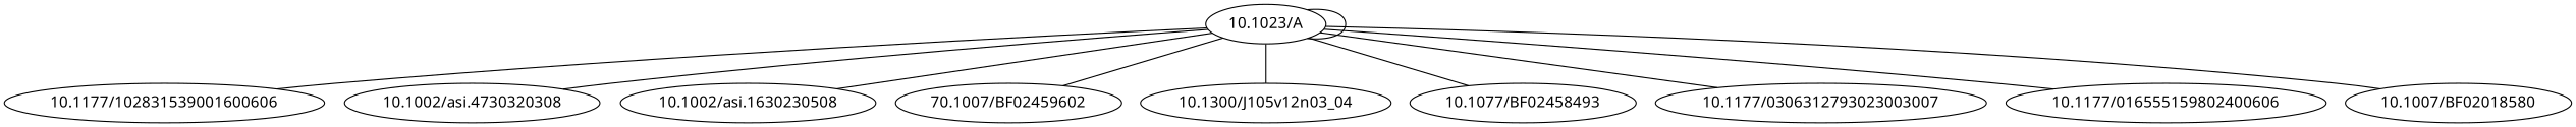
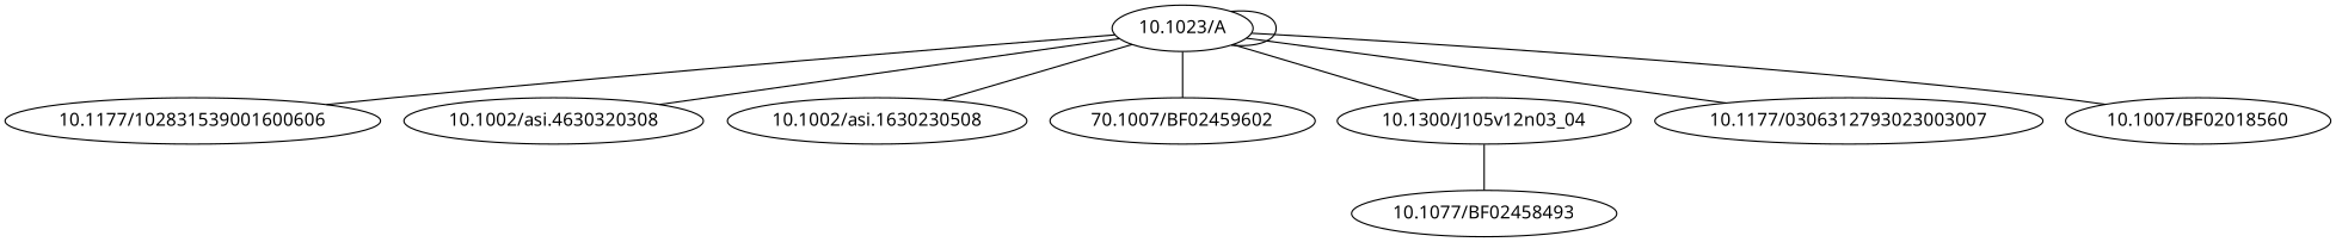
  strict graph {
    fontname="Noto Sans"
    node [fontname="Noto Sans"]
    edge [fontname="Noto Sans"]
    "10.1023/A"
    "10.1177/102831539001600606"
-   "10.1002/asi.4630320308" [label="10.1002/asi.4730320308"]
+   "10.1002/asi.4630320308"
    n4 [label="10.1002/asi.1630230508"]
    n5 [label="70.1007/BF02459602"]
    "10.1300/J105v12n03\_04"
    n7 [label="10.1077/BF02458493"]
    "10.1177/0306312793023003007"
-   "10.1177/016555159802400606"
-   "10.1007/BF02018560" [label="10.1007/BF02018580"]
+   "10.1007/BF02018560"
    "10.1023/A" -- "10.1023/A"
    "10.1023/A" -- "10.1177/102831539001600606"
    "10.1023/A" -- "10.1002/asi.4630320308"
    "10.1023/A" -- n4
    "10.1023/A" -- n5
    "10.1023/A" -- "10.1300/J105v12n03\_04"
-   "10.1023/A" -- n7
+   "10.1300/J105v12n03\_04" -- n7
    "10.1023/A" -- "10.1177/0306312793023003007"
-   "10.1023/A" -- "10.1177/016555159802400606"
    "10.1023/A" -- "10.1007/BF02018560"
  }
